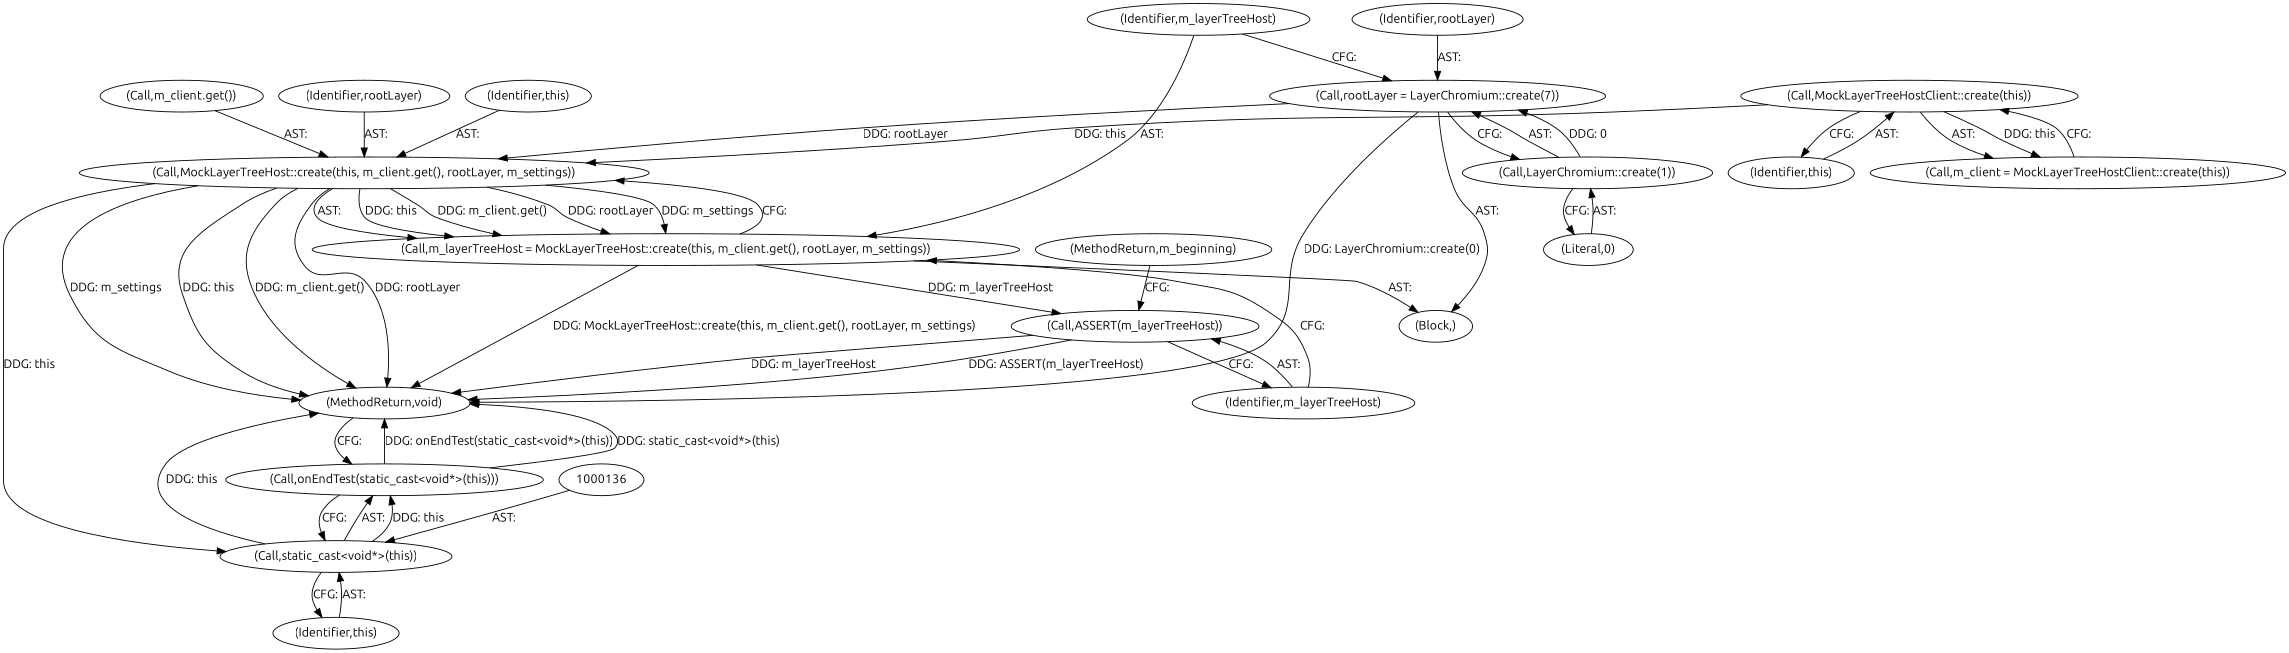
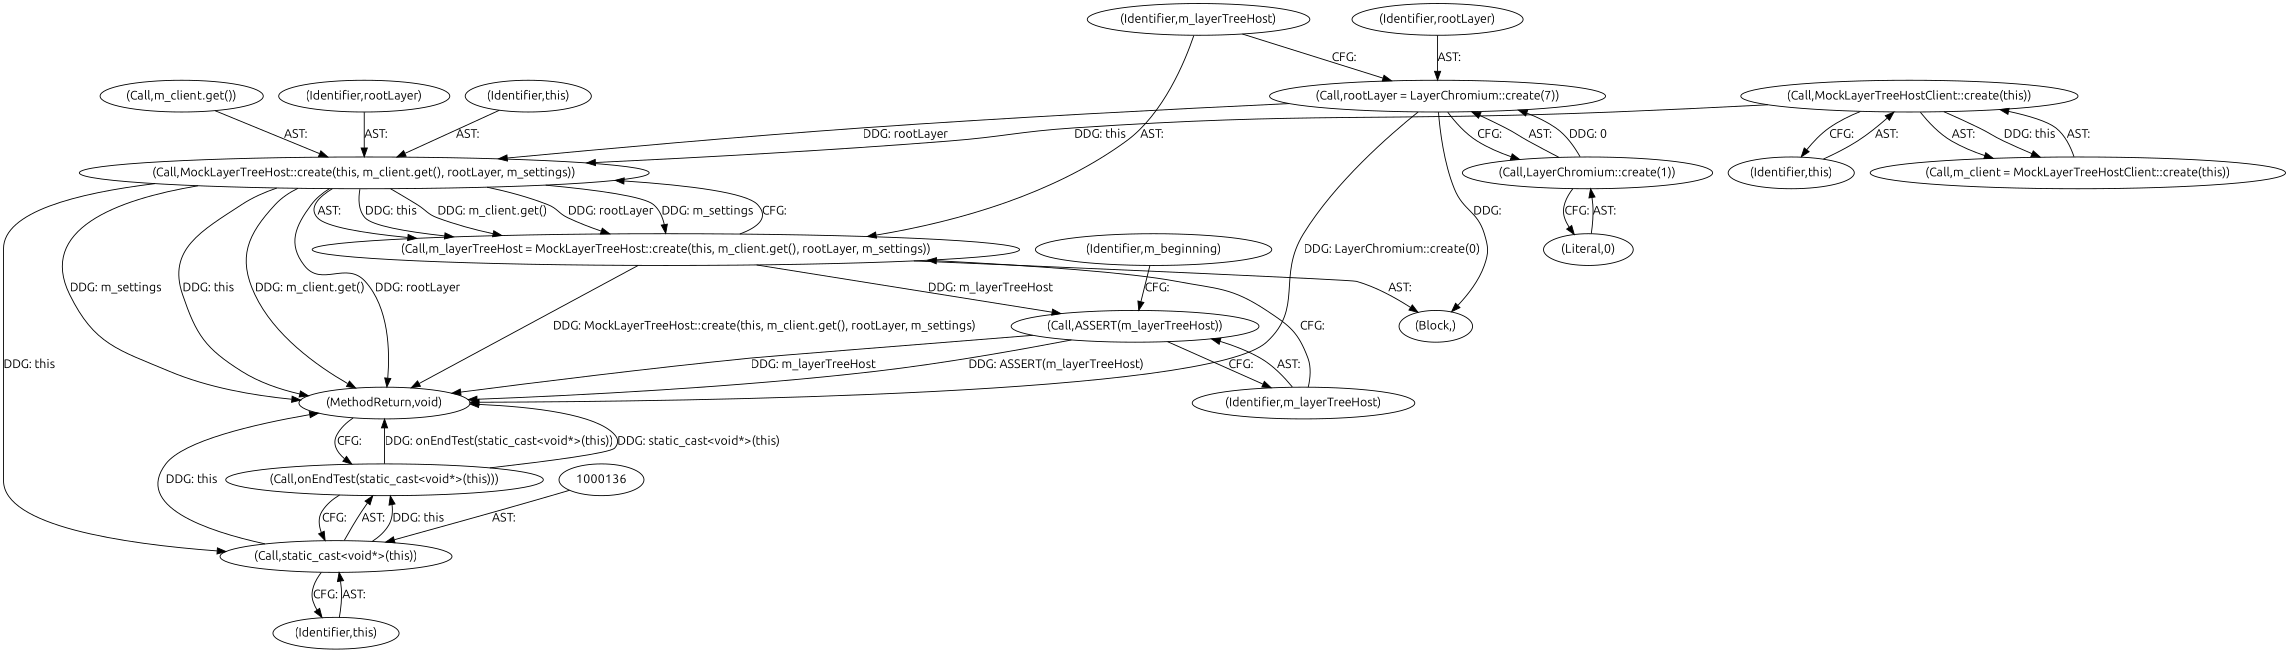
  digraph {
    fontname=Ubuntu
    node [fontname=Ubuntu]
    edge [fontname=Ubuntu]
    n1 [label="(Call,MockLayerTreeHost::create(this, m_client.get(), rootLayer, m_settings))"]
    n2 [label="(Call,m_layerTreeHost = MockLayerTreeHost::create(this, m_client.get(), rootLayer, m_settings))"]
    n3 [label="(Call,static_cast<void*>(this))"]
    n4 [label="(MethodReturn,void)"]
    n5 [label="(Block,)"]
    n6 [label="(Call,ASSERT(m_layerTreeHost))"]
    n7 [label="(Call,onEndTest(static_cast<void*>(this)))"]
    n8 [label="(Identifier,this)"]
    n9 [label="(Call,MockLayerTreeHostClient::create(this))"]
    n10 [label="(Identifier,this)"]
    n11 [label="(Call,m_client = MockLayerTreeHostClient::create(this))"]
    n12 [label="(Call,rootLayer = LayerChromium::create(7))"]
    n13 [label="(Call,LayerChromium::create(1))"]
    n14 [label="(Literal,0)"]
    n15 [label="(Identifier,m_layerTreeHost)"]
    n16 [label="(Identifier,m_layerTreeHost)"]
    n17 [label="(Call,m_client.get())"]
    n18 [label="(Identifier,rootLayer)"]
    n19 [label="(Identifier,this)"]
    n20 [label="(Identifier,rootLayer)"]
-   n21 [label="(MethodReturn,m_beginning)"]
+   n21 [label="(Identifier,m_beginning)"]
    n22 [label=1000136]
    n1 -> n2 [label="AST: "]
    n1 -> n2 [label="DDG: this"]
    n1 -> n2 [label="DDG: m_client.get()"]
    n1 -> n2 [label="DDG: rootLayer"]
    n1 -> n2 [label="DDG: m_settings"]
    n1 -> n3 [label="DDG: this"]
    n1 -> n4 [label="DDG: m_settings"]
    n1 -> n4 [label="DDG: this"]
    n1 -> n4 [label="DDG: m_client.get()"]
    n1 -> n4 [label="DDG: rootLayer"]
    n2 -> n1 [label="CFG: "]
    n2 -> n4 [label="DDG: MockLayerTreeHost::create(this, m_client.get(), rootLayer, m_settings)"]
    n2 -> n5 [label="AST: "]
    n2 -> n6 [label="DDG: m_layerTreeHost"]
    n3 -> n4 [label="DDG: this"]
    n3 -> n7 [label="AST: "]
    n3 -> n7 [label="DDG: this"]
    n3 -> n8 [label="CFG: "]
    n4 -> n7 [label="CFG: "]
    n6 -> n4 [label="DDG: m_layerTreeHost"]
    n6 -> n4 [label="DDG: ASSERT(m_layerTreeHost)"]
    n6 -> n15 [label="CFG: "]
    n7 -> n3 [label="CFG: "]
    n7 -> n4 [label="DDG: onEndTest(static_cast<void*>(this))"]
    n7 -> n4 [label="DDG: static_cast<void*>(this)"]
    n8 -> n3 [label="AST: "]
    n9 -> n1 [label="DDG: this"]
    n9 -> n10 [label="CFG: "]
    n9 -> n11 [label="AST: "]
    n9 -> n11 [label="DDG: this"]
    n10 -> n9 [label="AST: "]
-   n11 -> n9 [label="CFG: "]
+   n11 -> n9 [label="AST: "]
    n12 -> n1 [label="DDG: rootLayer"]
    n12 -> n4 [label="DDG: LayerChromium::create(0)"]
-   n12 -> n5 [label="AST: "]
+   n12 -> n5 [label="DDG: "]
    n12 -> n13 [label="CFG: "]
    n13 -> n12 [label="AST: "]
    n13 -> n12 [label="DDG: 0"]
    n13 -> n14 [label="CFG: "]
    n14 -> n13 [label="AST: "]
    n15 -> n2 [label="CFG: "]
    n15 -> n6 [label="AST: "]
    n16 -> n2 [label="AST: "]
    n16 -> n12 [label="CFG: "]
    n17 -> n1 [label="AST: "]
    n18 -> n1 [label="AST: "]
    n19 -> n1 [label="AST: "]
    n20 -> n12 [label="AST: "]
    n21 -> n6 [label="CFG: "]
    n22 -> n3 [label="AST: "]
  }
